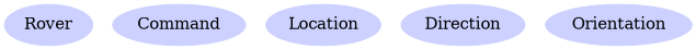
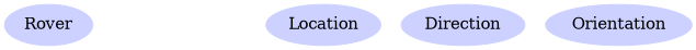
  digraph {
    node [color="0.650 0.200 1.000" style=filled]
    Rover
-   Command
    Location
    Direction
    Orientation
  }
